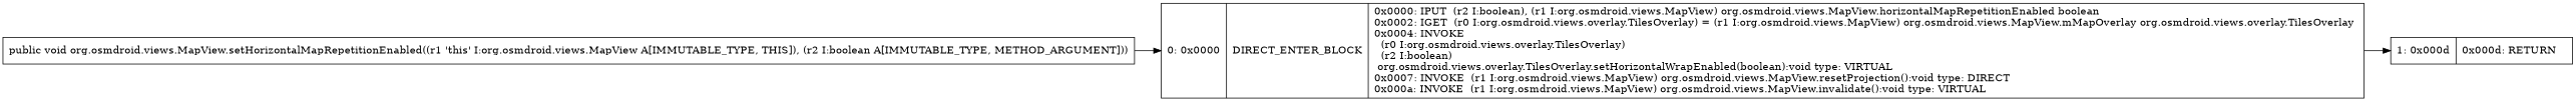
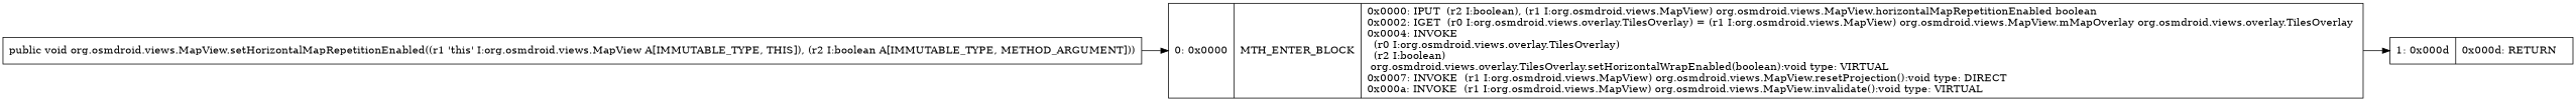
  digraph {
    rankdir=LR
    node [shape=record]
-   n1 [label="{0\:\ 0x0000|DIRECT_ENTER_BLOCK\l|0x0000: IPUT  (r2 I:boolean), (r1 I:org.osmdroid.views.MapView) org.osmdroid.views.MapView.horizontalMapRepetitionEnabled boolean \l0x0002: IGET  (r0 I:org.osmdroid.views.overlay.TilesOverlay) = (r1 I:org.osmdroid.views.MapView) org.osmdroid.views.MapView.mMapOverlay org.osmdroid.views.overlay.TilesOverlay \l0x0004: INVOKE  \l  (r0 I:org.osmdroid.views.overlay.TilesOverlay)\l  (r2 I:boolean)\l org.osmdroid.views.overlay.TilesOverlay.setHorizontalWrapEnabled(boolean):void type: VIRTUAL \l0x0007: INVOKE  (r1 I:org.osmdroid.views.MapView) org.osmdroid.views.MapView.resetProjection():void type: DIRECT \l0x000a: INVOKE  (r1 I:org.osmdroid.views.MapView) org.osmdroid.views.MapView.invalidate():void type: VIRTUAL \l}"]
+   n1 [label="{0\:\ 0x0000|MTH_ENTER_BLOCK\l|0x0000: IPUT  (r2 I:boolean), (r1 I:org.osmdroid.views.MapView) org.osmdroid.views.MapView.horizontalMapRepetitionEnabled boolean \l0x0002: IGET  (r0 I:org.osmdroid.views.overlay.TilesOverlay) = (r1 I:org.osmdroid.views.MapView) org.osmdroid.views.MapView.mMapOverlay org.osmdroid.views.overlay.TilesOverlay \l0x0004: INVOKE  \l  (r0 I:org.osmdroid.views.overlay.TilesOverlay)\l  (r2 I:boolean)\l org.osmdroid.views.overlay.TilesOverlay.setHorizontalWrapEnabled(boolean):void type: VIRTUAL \l0x0007: INVOKE  (r1 I:org.osmdroid.views.MapView) org.osmdroid.views.MapView.resetProjection():void type: DIRECT \l0x000a: INVOKE  (r1 I:org.osmdroid.views.MapView) org.osmdroid.views.MapView.invalidate():void type: VIRTUAL \l}"]
    n2 [label="{1\:\ 0x000d|0x000d: RETURN   \l}"]
    n3 [label="{public void org.osmdroid.views.MapView.setHorizontalMapRepetitionEnabled((r1 'this' I:org.osmdroid.views.MapView A[IMMUTABLE_TYPE, THIS]), (r2 I:boolean A[IMMUTABLE_TYPE, METHOD_ARGUMENT])) }"]
    n1 -> n2
    n3 -> n1
  }
